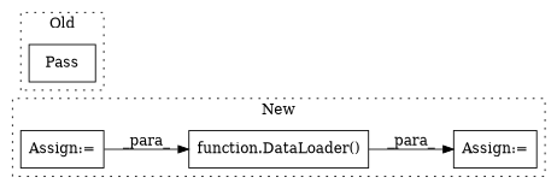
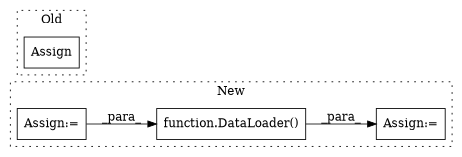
  digraph {
    rankdir=LR
    node [a=68 shape=box]
    n1 [a=75 l="11,54" label="function.DataLoader()" s="730,752"]
    n2 [l=3 label="Assign:=" s=727]
    n3 [l=12 label="Assign:=" s=526]
-   n4 [a=62 l=4 label=Pass s=202]
+   n4 [a=62 l=4 label=Assign s=202]
    subgraph cluster_1 {
      label=New
      style=dotted
      n1
      n2
      n3
    }
    subgraph cluster_2 {
      label=Old
      style=dotted
      n4
    }
    n1 -> n2 [label=_para_]
    n3 -> n1 [label=_para_]
  }
